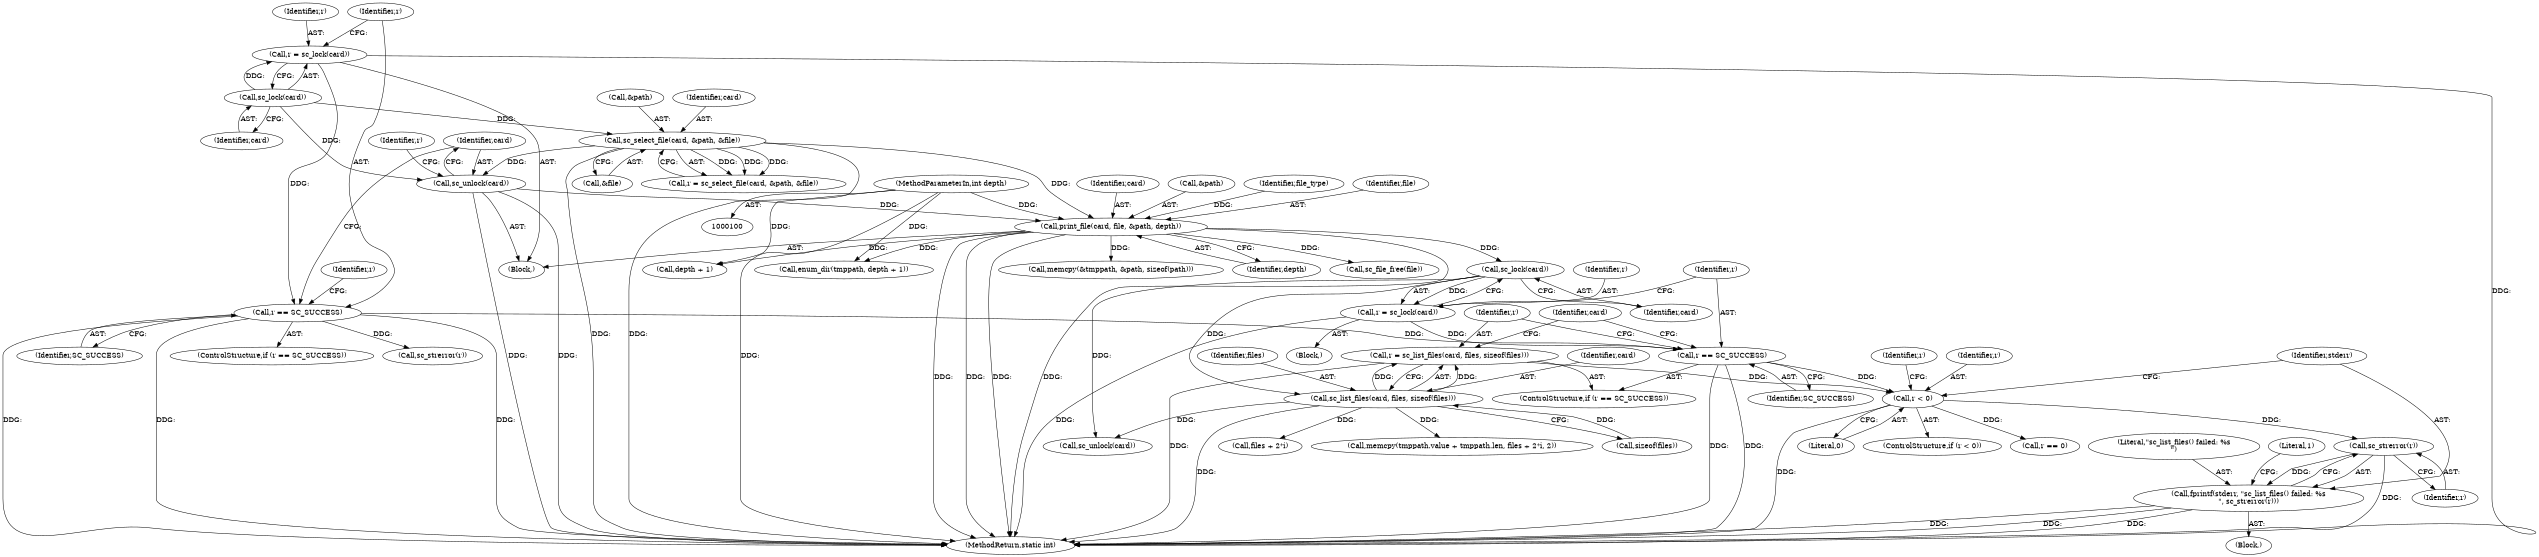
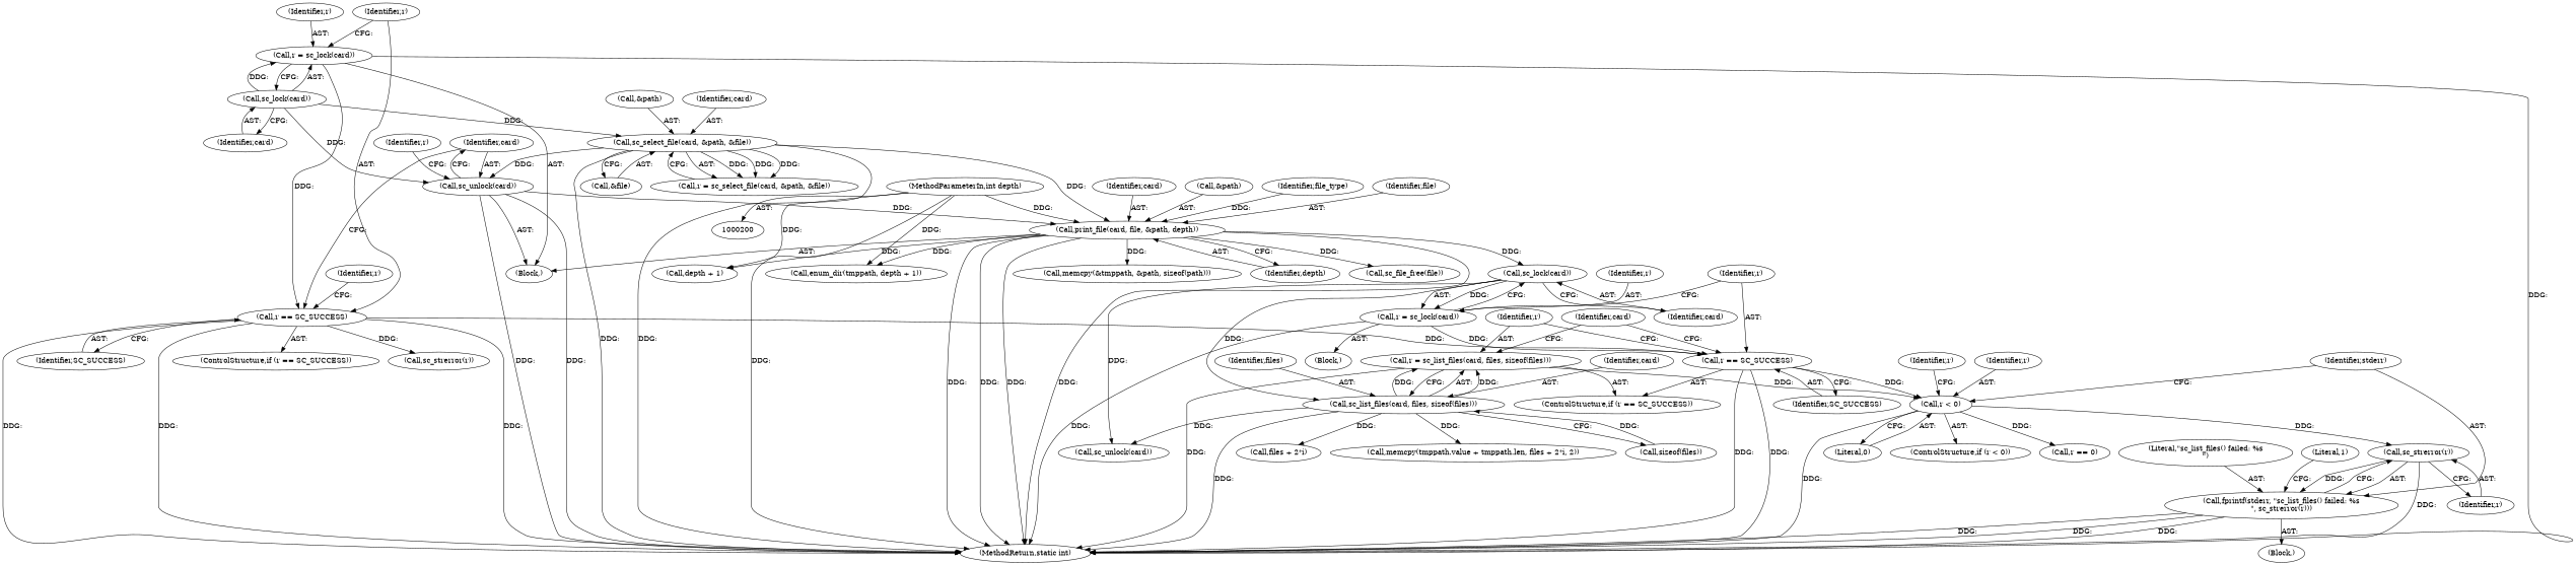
  digraph {
    n1 [label="(Call,sc_strerror(r))"]
    n2 [label="(Call,fprintf(stderr, \"sc_list_files() failed: %s\n\", sc_strerror(r)))"]
    n3 [label="(Identifier,r)"]
    n4 [label="(MethodReturn,static int)"]
    n5 [label="(Block,)"]
    n6 [label="(Call,r < 0)"]
    n7 [label="(Literal,0)"]
    n8 [label="(ControlStructure,if (r < 0))"]
    n9 [label="(Call,r == 0)"]
    n10 [label="(Call,r = sc_list_files(card, files, sizeof(files)))"]
    n11 [label="(Call,sc_list_files(card, files, sizeof(files)))"]
    n12 [label="(ControlStructure,if (r == SC_SUCCESS))"]
    n13 [label="(Call,memcpy(tmppath.value + tmppath.len, files + 2*i, 2))"]
    n14 [label="(Call,sc_unlock(card))"]
    n15 [label="(Call,sizeof(files))"]
    n16 [label="(Call,files + 2*i)"]
    n17 [label="(Call,sc_lock(card))"]
    n18 [label="(Call,r = sc_lock(card))"]
    n19 [label="(Identifier,card)"]
    n20 [label="(Call,r == SC_SUCCESS)"]
    n21 [label="(Block,)"]
    n22 [label="(Call,print_file(card, file, &path, depth))"]
    n23 [label="(Call,memcpy(&tmppath, &path, sizeof(path)))"]
    n24 [label="(Call,depth + 1)"]
    n25 [label="(Identifier,depth)"]
    n26 [label="(Call,sc_file_free(file))"]
    n27 [label="(Call,enum_dir(tmppath, depth + 1))"]
    n28 [label="(Block,)"]
    n29 [label="(Call,sc_unlock(card))"]
    n30 [label="(Identifier,card)"]
    n31 [label="(Call,r == SC_SUCCESS)"]
    n32 [label="(Call,sc_select_file(card, &path, &file))"]
    n33 [label="(Call,r = sc_select_file(card, &path, &file))"]
    n34 [label="(Call,&file)"]
    n35 [label="(Call,sc_lock(card))"]
    n36 [label="(Call,r = sc_lock(card))"]
    n37 [label="(Identifier,card)"]
    n38 [label="(MethodParameterIn,int depth)"]
-   1000100
+   1000100 [label=1000200]
    n40 [label="(Identifier,SC_SUCCESS)"]
    n41 [label="(Identifier,SC_SUCCESS)"]
    n42 [label="(ControlStructure,if (r == SC_SUCCESS))"]
    n43 [label="(Call,sc_strerror(r))"]
    n44 [label="(Identifier,r)"]
    n45 [label="(Identifier,r)"]
    n46 [label="(Identifier,file)"]
    n47 [label="(Literal,\"sc_list_files() failed: %s\n\")"]
    n48 [label="(Identifier,r)"]
    n49 [label="(Identifier,files)"]
    n50 [label="(Call,&path)"]
    n51 [label="(Identifier,card)"]
    n52 [label="(Identifier,r)"]
    n53 [label="(Identifier,r)"]
    n54 [label="(Identifier,card)"]
    n55 [label="(Identifier,stderr)"]
    n56 [label="(Identifier,r)"]
    n57 [label="(Identifier,card)"]
    n58 [label="(Identifier,r)"]
    n59 [label="(Identifier,r)"]
    n60 [label="(Literal,1)"]
    n61 [label="(Identifier,card)"]
    n62 [label="(Call,&path)"]
    n63 [label="(Identifier,r)"]
    n64 [label="(Identifier,file_type)"]
    n1 -> n2 [label="AST: "]
    n1 -> n2 [label="DDG: "]
    n1 -> n3 [label="CFG: "]
    n1 -> n4 [label="DDG: "]
    n2 -> n1 [label="CFG: "]
    n2 -> n4 [label="DDG: "]
    n2 -> n4 [label="DDG: "]
    n2 -> n4 [label="DDG: "]
    n2 -> n5 [label="AST: "]
    n3 -> n1 [label="AST: "]
    n6 -> n1 [label="DDG: "]
    n6 -> n4 [label="DDG: "]
    n6 -> n7 [label="CFG: "]
    n6 -> n8 [label="AST: "]
    n6 -> n9 [label="DDG: "]
    n7 -> n6 [label="AST: "]
    n10 -> n4 [label="DDG: "]
    n10 -> n6 [label="DDG: "]
    n10 -> n11 [label="CFG: "]
    n10 -> n12 [label="AST: "]
    n11 -> n4 [label="DDG: "]
    n11 -> n10 [label="AST: "]
    n11 -> n10 [label="DDG: "]
    n11 -> n10 [label="DDG: "]
    n11 -> n13 [label="DDG: "]
    n11 -> n14 [label="DDG: "]
    n11 -> n15 [label="CFG: "]
    n11 -> n16 [label="DDG: "]
    n15 -> n11 [label="DDG: "]
    n17 -> n11 [label="DDG: "]
    n17 -> n14 [label="DDG: "]
    n17 -> n18 [label="AST: "]
    n17 -> n18 [label="DDG: "]
    n17 -> n19 [label="CFG: "]
    n18 -> n4 [label="DDG: "]
    n18 -> n17 [label="CFG: "]
    n18 -> n20 [label="DDG: "]
    n18 -> n21 [label="AST: "]
    n19 -> n17 [label="AST: "]
    n20 -> n4 [label="DDG: "]
    n20 -> n4 [label="DDG: "]
    n20 -> n6 [label="DDG: "]
    n20 -> n12 [label="AST: "]
    n20 -> n40 [label="CFG: "]
    n22 -> n4 [label="DDG: "]
    n22 -> n4 [label="DDG: "]
    n22 -> n4 [label="DDG: "]
    n22 -> n4 [label="DDG: "]
    n22 -> n17 [label="DDG: "]
    n22 -> n23 [label="DDG: "]
    n22 -> n24 [label="DDG: "]
    n22 -> n25 [label="CFG: "]
    n22 -> n26 [label="DDG: "]
    n22 -> n27 [label="DDG: "]
    n22 -> n28 [label="AST: "]
    n25 -> n22 [label="AST: "]
    n29 -> n4 [label="DDG: "]
    n29 -> n4 [label="DDG: "]
    n29 -> n22 [label="DDG: "]
    n29 -> n28 [label="AST: "]
    n29 -> n30 [label="CFG: "]
    n30 -> n29 [label="AST: "]
    n30 -> n31 [label="CFG: "]
    n31 -> n4 [label="DDG: "]
    n31 -> n4 [label="DDG: "]
    n31 -> n4 [label="DDG: "]
    n31 -> n20 [label="DDG: "]
    n31 -> n41 [label="CFG: "]
    n31 -> n42 [label="AST: "]
    n31 -> n43 [label="DDG: "]
    n32 -> n4 [label="DDG: "]
    n32 -> n4 [label="DDG: "]
    n32 -> n22 [label="DDG: "]
    n32 -> n29 [label="DDG: "]
    n32 -> n33 [label="AST: "]
    n32 -> n33 [label="DDG: "]
    n32 -> n33 [label="DDG: "]
    n32 -> n33 [label="DDG: "]
    n32 -> n34 [label="CFG: "]
    n33 -> n32 [label="CFG: "]
    n34 -> n32 [label="AST: "]
    n35 -> n29 [label="DDG: "]
    n35 -> n32 [label="DDG: "]
    n35 -> n36 [label="AST: "]
    n35 -> n36 [label="DDG: "]
    n35 -> n37 [label="CFG: "]
    n36 -> n4 [label="DDG: "]
    n36 -> n28 [label="AST: "]
    n36 -> n31 [label="DDG: "]
    n36 -> n35 [label="CFG: "]
    n37 -> n35 [label="AST: "]
    n38 -> n4 [label="DDG: "]
    n38 -> n22 [label="DDG: "]
    n38 -> n24 [label="DDG: "]
    n38 -> n27 [label="DDG: "]
    n38 -> 1000100 [label="AST: "]
    n40 -> n20 [label="AST: "]
    n41 -> n31 [label="AST: "]
    n44 -> n36 [label="AST: "]
    n45 -> n31 [label="CFG: "]
    n46 -> n22 [label="AST: "]
    n47 -> n2 [label="AST: "]
    n48 -> n31 [label="AST: "]
    n48 -> n36 [label="CFG: "]
    n49 -> n11 [label="AST: "]
    n50 -> n32 [label="AST: "]
    n51 -> n11 [label="AST: "]
    n52 -> n29 [label="CFG: "]
    n53 -> n6 [label="AST: "]
    n54 -> n32 [label="AST: "]
    n55 -> n2 [label="AST: "]
    n55 -> n6 [label="CFG: "]
    n56 -> n6 [label="CFG: "]
    n57 -> n22 [label="AST: "]
    n58 -> n18 [label="AST: "]
    n59 -> n18 [label="CFG: "]
    n59 -> n20 [label="AST: "]
    n60 -> n2 [label="CFG: "]
    n61 -> n10 [label="CFG: "]
    n61 -> n20 [label="CFG: "]
    n62 -> n22 [label="AST: "]
    n63 -> n10 [label="AST: "]
    n63 -> n20 [label="CFG: "]
    n64 -> n22 [label="DDG: "]
  }
